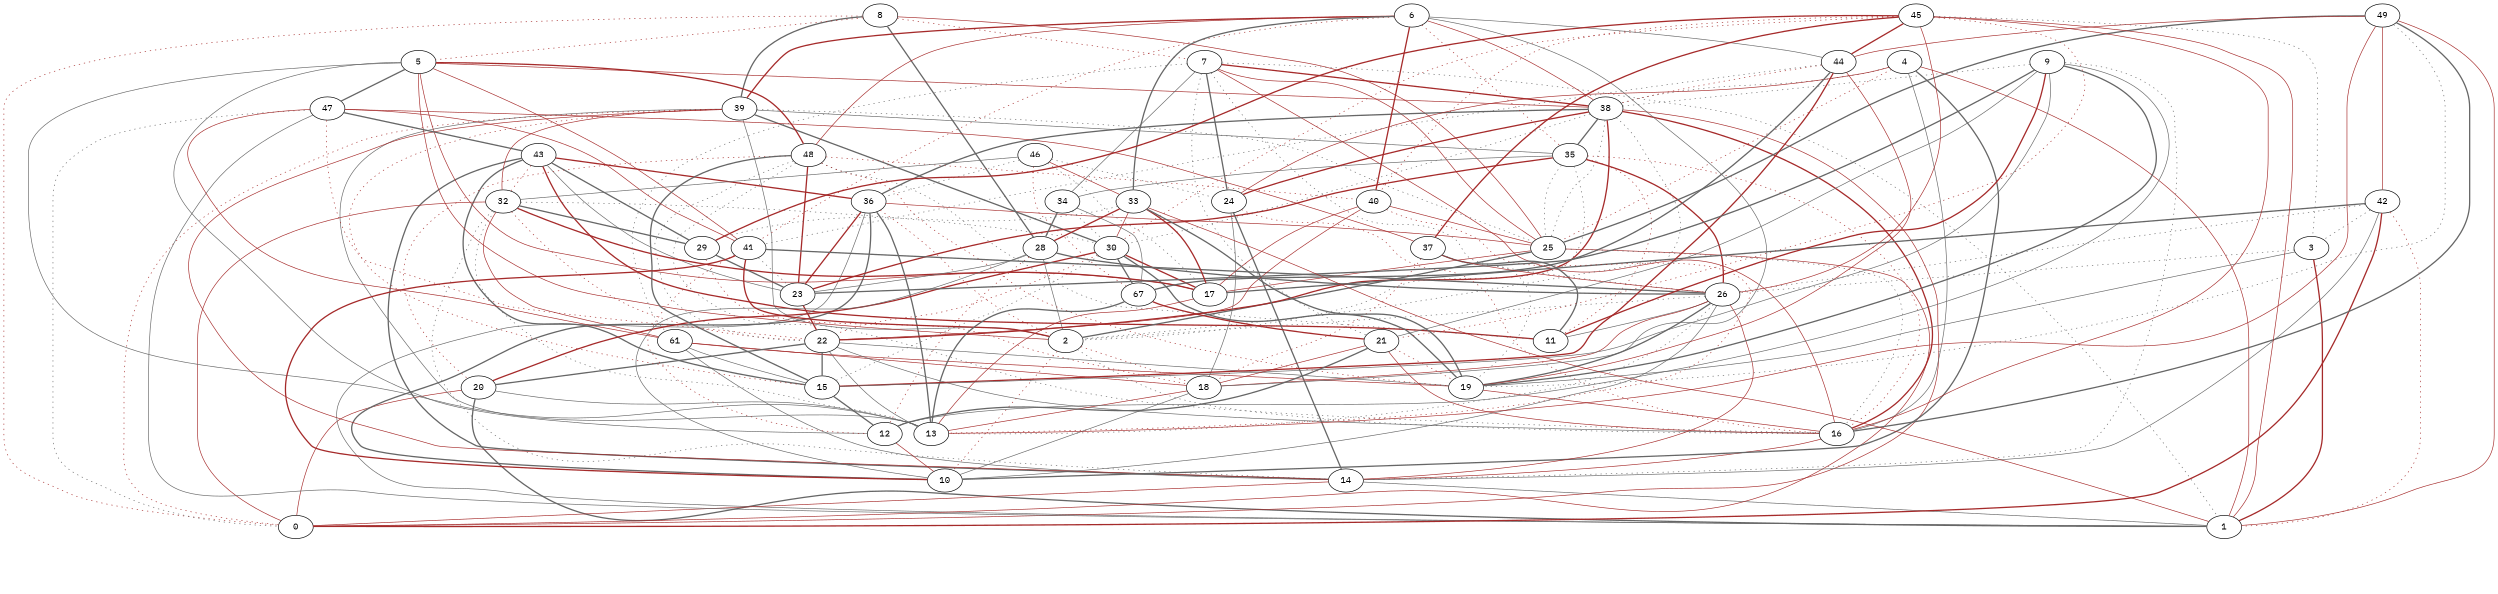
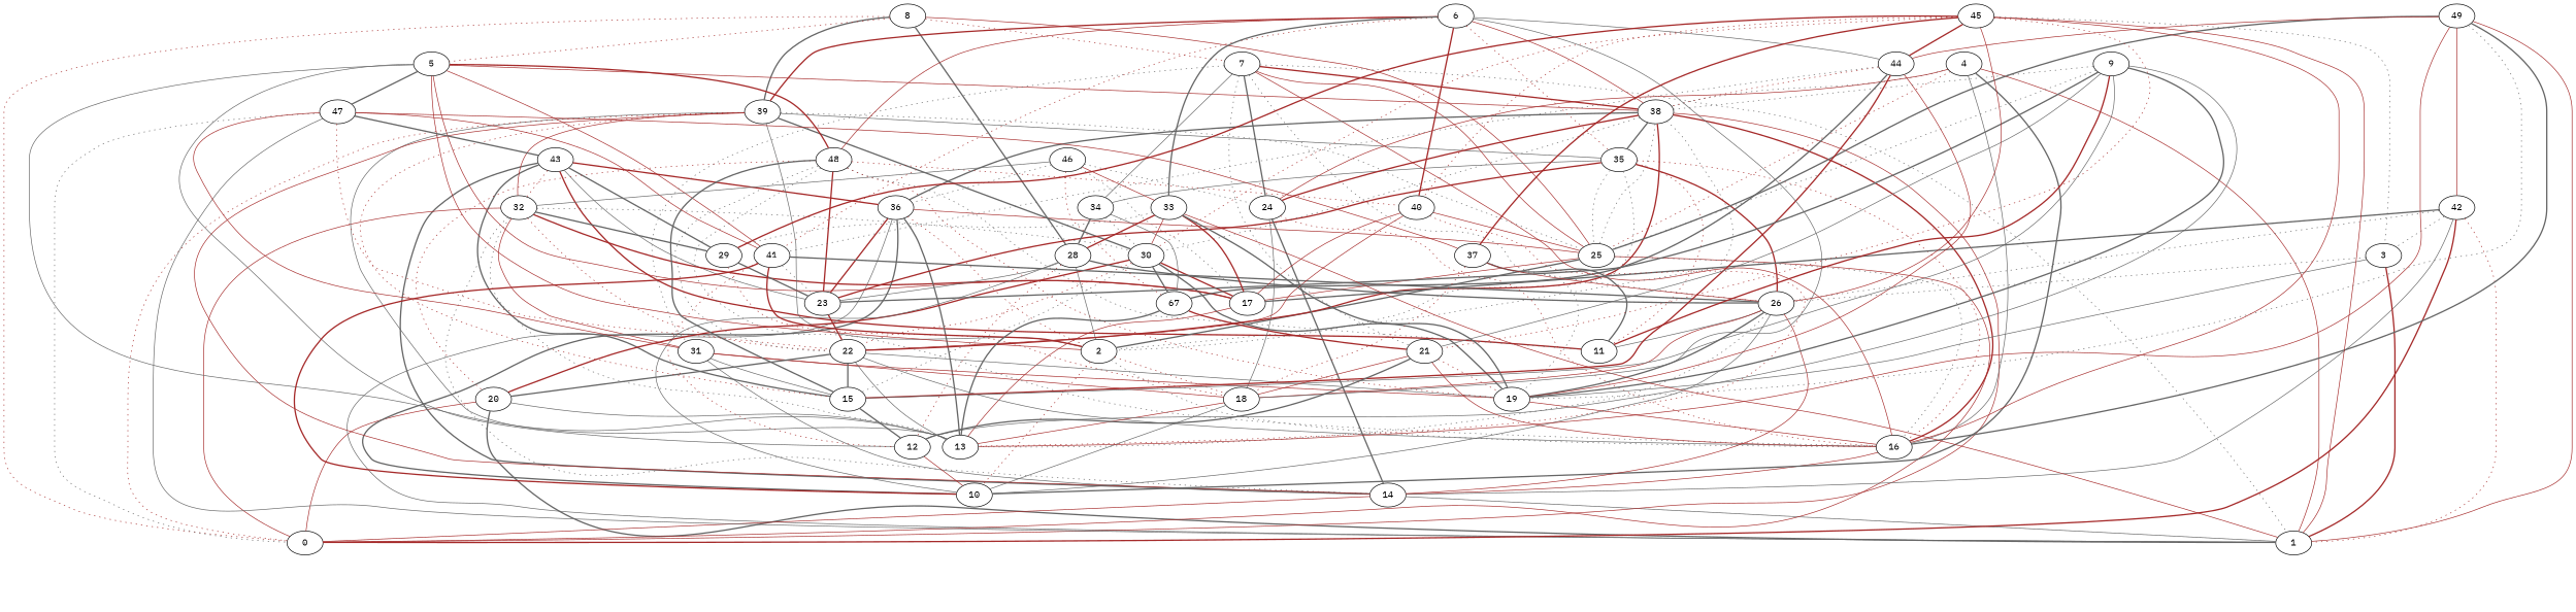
  digraph {
    fontname="IBM Plex Mono"
    node [fontname="IBM Plex Mono"]
    edge [color=gray40 dir=none fontname="IBM Plex Mono" style=solid]
    20
    1
    13
    0
    43
    11
    32
    15
    29
    23
    36
    14
-   31 [label=61]
+   31
    30
    17
    22
    12
    18
    25
    10
    2
    8
    39
    5
    28
    7
    35
    38
    48
    47
    41
    16
    4
    24
    19
    n36 [label=67]
    42
    26
    3
    49
    44
    40
    37
    9
    21
    34
    46
    33
    6
    45
    subgraph sub_1 {
      20
      1
      13
      0
      43
      11
      32
      15
      29
      23
      36
      14
      31
      30
      17
      22
      12
      18
      25
      10
      2
      8
      39
      5
      28
      7
      35
      38
      48
      47
      41
      16
      4
      24
      19
      n36
      42
      26
      3
      49
      44
      40
      37
      9
      21
      34
      46
      33
      6
      45
    }
    20 -> 1 [style=bold]
    20 -> 13
    20 -> 0 [color=brown]
    43 -> 11 [color=brown style=bold]
    43 -> 32 [color=brown style=dotted]
    43 -> 15 [style=bold]
    43 -> 29 [style=bold]
    43 -> 23
    43 -> 36 [color=brown style=bold]
    43 -> 14 [style=bold]
    32 -> 13 [style=dotted]
    32 -> 0 [color=brown]
    32 -> 29 [style=bold]
    32 -> 14 [style=dotted]
    32 -> 31 [color=brown]
    32 -> 30 [style=dotted]
    32 -> 17 [color=brown style=bold]
    32 -> 22 [color=brown style=dotted]
    15 -> 12 [style=bold]
    29 -> 23 [style=bold]
    29 -> 18 [color=brown style=dotted]
    23 -> 22 [color=brown style=bold]
    36 -> 1
    36 -> 13 [style=bold]
    36 -> 23 [color=brown style=bold]
    36 -> 25 [color=brown]
    36 -> 10 [style=bold]
    36 -> 2 [color=brown style=dotted]
    14 -> 1
    14 -> 0 [color=brown]
    31 -> 15
    31 -> 14
    31 -> 18 [color=brown]
    31 -> 19 [color=brown]
    30 -> 20 [color=brown style=bold]
    30 -> 15 [style=dotted]
    30 -> 17 [color=brown style=bold]
    30 -> 22 [color=brown style=dotted]
    30 -> 19 [style=bold]
    30 -> n36 [style=bold]
    17 -> 13 [color=brown]
    22 -> 20 [style=bold]
    22 -> 13
    22 -> 15 [style=bold]
    22 -> 16
    22 -> 19
    12 -> 10 [color=brown]
    18 -> 13 [color=brown]
    18 -> 10
    25 -> 0 [color=brown]
    25 -> 17 [color=brown]
    25 -> 2 [style=bold]
    25 -> 16 [style=dotted]
    2 -> 18 [color=brown style=dotted]
    2 -> 10 [color=brown style=dotted]
    2 -> 16 [style=dotted]
    8 -> 0 [color=brown style=dotted]
    8 -> 25 [color=brown]
    8 -> 39 [style=bold]
    8 -> 5 [color=brown style=dotted]
    8 -> 28 [style=bold]
    8 -> 7 [color=brown style=dotted]
    39 -> 13
    39 -> 0 [color=brown style=dotted]
    39 -> 32 [color=brown]
    39 -> 15 [color=brown style=dotted]
    39 -> 14 [color=brown]
    39 -> 30 [style=bold]
    39 -> 25 [style=dotted]
    39 -> 2
    39 -> 35
    5 -> 13
    5 -> 17 [color=brown]
    5 -> 12
    5 -> 2 [color=brown]
    5 -> 38 [color=brown]
    5 -> 48 [color=brown style=bold]
    5 -> 47 [style=bold]
    5 -> 41 [color=brown]
    28 -> 23
    28 -> 12 [color=brown style=dotted]
    28 -> 10
    28 -> 2
    28 -> 26 [style=bold]
    7 -> 1 [style=dotted]
    7 -> 31 [style=dotted]
    7 -> 25 [color=brown]
    7 -> 38 [color=brown style=bold]
    7 -> 16 [color=brown]
    7 -> 24 [style=bold]
    7 -> 26 [style=dotted]
    7 -> 21 [style=dotted]
    7 -> 34
    35 -> 11 [color=brown style=dotted]
    35 -> 23 [color=brown style=bold]
    35 -> 25 [style=dotted]
    35 -> 2 [style=dotted]
    35 -> 16 [color=brown style=dotted]
    35 -> 26 [color=brown style=bold]
    35 -> 34
    38 -> 0 [color=brown]
    38 -> 36 [style=bold]
    38 -> 30 [style=dotted]
    38 -> 22 [color=brown style=bold]
    38 -> 25 [style=dotted]
    38 -> 2 [style=dotted]
    38 -> 35 [style=bold]
    38 -> 16 [color=brown style=bold]
    38 -> 24 [color=brown style=bold]
    48 -> 20 [color=brown style=dotted]
    48 -> 11 [style=dotted]
    48 -> 15 [style=bold]
    48 -> 23 [color=brown style=bold]
    48 -> 22 [style=dotted]
    48 -> 16 [style=dotted]
    48 -> 19 [color=brown style=dotted]
    48 -> 40 [color=brown style=dotted]
    47 -> 1
    47 -> 0 [style=dotted]
    47 -> 43 [style=bold]
    47 -> 31 [color=brown]
    47 -> 22 [color=brown style=dotted]
    47 -> 41 [color=brown]
    47 -> 37 [color=brown]
    41 -> 23 [style=dotted]
    41 -> 12 [color=brown style=dotted]
    41 -> 10 [color=brown style=bold]
    41 -> 2 [color=brown style=bold]
    41 -> 26 [style=bold]
    16 -> 14 [color=brown]
    4 -> 1 [color=brown]
    4 -> 25 [color=brown style=dotted]
    4 -> 10 [style=bold]
    4 -> 38 [style=dotted]
    4 -> 16
    4 -> 24 [color=brown]
    24 -> 14 [style=bold]
    24 -> 18
    24 -> 16 [color=brown style=dotted]
    19 -> 16 [color=brown]
    n36 -> 13 [style=bold]
    n36 -> 21 [color=brown style=bold]
    42 -> 1 [color=brown style=dotted]
    42 -> 0 [color=brown style=bold]
    42 -> 14
    42 -> 17 [style=bold]
    42 -> 26 [style=dotted]
    42 -> 3 [style=dotted]
    26 -> 13 [style=dotted]
    26 -> 11
    26 -> 14 [color=brown]
    26 -> 18 [color=brown]
    26 -> 10
-   26 -> 2 [style=dotted]
    26 -> 19 [style=bold]
    3 -> 1 [color=brown style=bold]
    3 -> 19
    3 -> 26 [style=dotted]
    49 -> 1 [color=brown]
    49 -> 13 [color=brown]
    49 -> 25 [style=bold]
    49 -> 16 [style=bold]
    49 -> 19 [style=dotted]
    49 -> 42 [color=brown]
    49 -> 44 [color=brown]
    44 -> 15 [color=brown style=bold]
    44 -> 38 [color=brown style=dotted]
    44 -> 41 [style=dotted]
    44 -> 19 [color=brown]
    44 -> n36 [style=bold]
    40 -> 13 [color=brown style=dotted]
    40 -> 17 [color=brown]
    40 -> 22 [color=brown]
    40 -> 25 [color=brown]
    37 -> 11 [style=bold]
    37 -> 18 [color=brown style=dotted]
    37 -> 19 [style=dotted]
    37 -> 26 [color=brown]
    9 -> 11 [color=brown style=bold]
    9 -> 15
    9 -> 23 [style=bold]
-   9 -> 14 [style=dotted]
+   9 -> 25 [style=dotted]
    9 -> 12
    9 -> 38 [style=dotted]
    9 -> 19 [style=bold]
    9 -> 21
    21 -> 12 [style=bold]
    21 -> 18 [color=brown]
    21 -> 16 [color=brown]
    21 -> 19 [color=brown style=dotted]
    34 -> 30 [style=dotted]
    34 -> 28 [style=bold]
    34 -> n36
    46 -> 32
    46 -> 36 [style=dotted]
    46 -> 17 [style=dotted]
    46 -> 24 [style=dotted]
    46 -> n36 [color=brown style=dotted]
    46 -> 33 [color=brown]
    33 -> 1 [color=brown]
    33 -> 29 [style=dotted]
    33 -> 30 [color=brown]
    33 -> 17 [color=brown style=bold]
    33 -> 28 [color=brown style=bold]
    33 -> 19 [style=bold]
    6 -> 18
    6 -> 39 [color=brown style=bold]
    6 -> 35 [color=brown style=dotted]
    6 -> 38 [color=brown]
    6 -> 48 [color=brown]
    6 -> 41 [color=brown style=dotted]
    6 -> 44
    6 -> 40 [color=brown style=bold]
    6 -> 33 [style=bold]
    45 -> 1 [color=brown]
    45 -> 29 [color=brown style=bold]
    45 -> 30 [color=brown style=dotted]
    45 -> 16 [color=brown]
    45 -> 26 [color=brown]
    45 -> 3 [style=dotted]
    45 -> 44 [color=brown style=bold]
    45 -> 40 [color=brown style=dotted]
    45 -> 37 [color=brown style=bold]
    45 -> 21 [color=brown style=dotted]
  }
